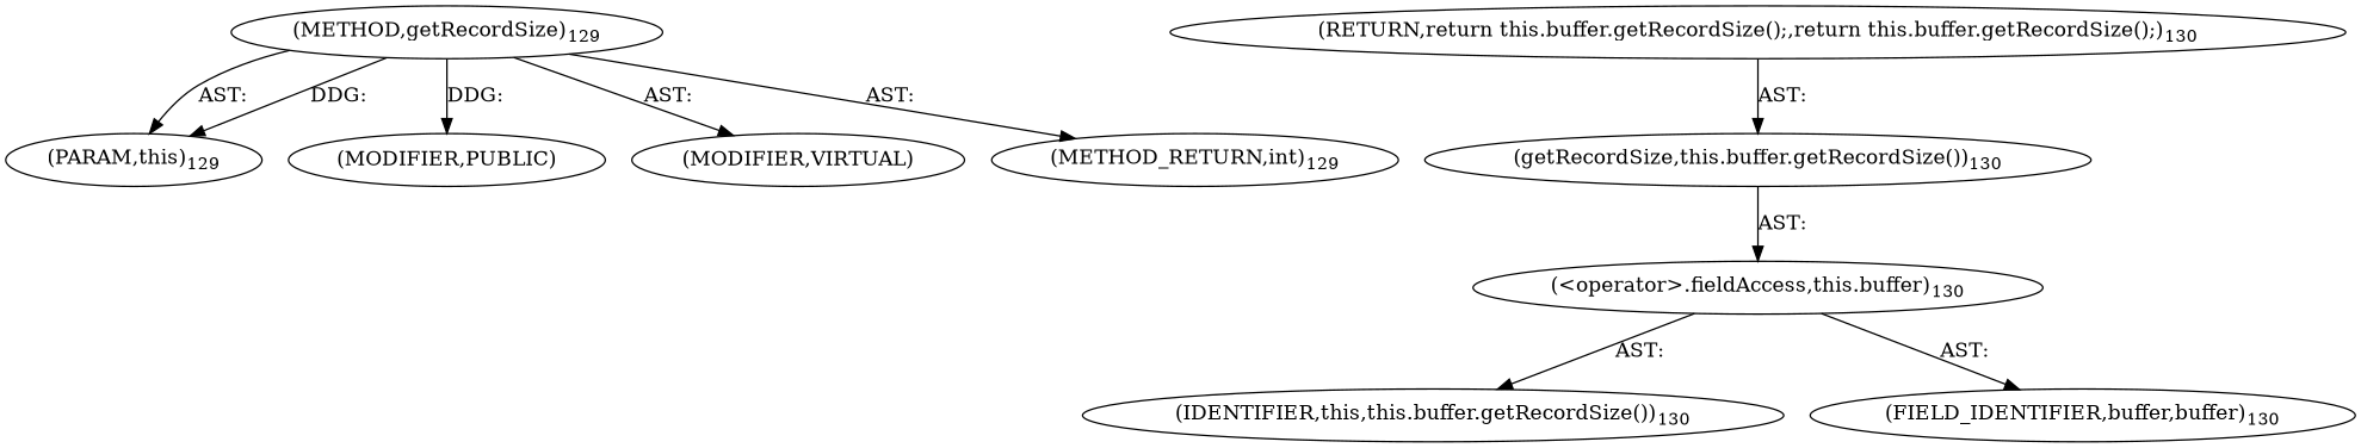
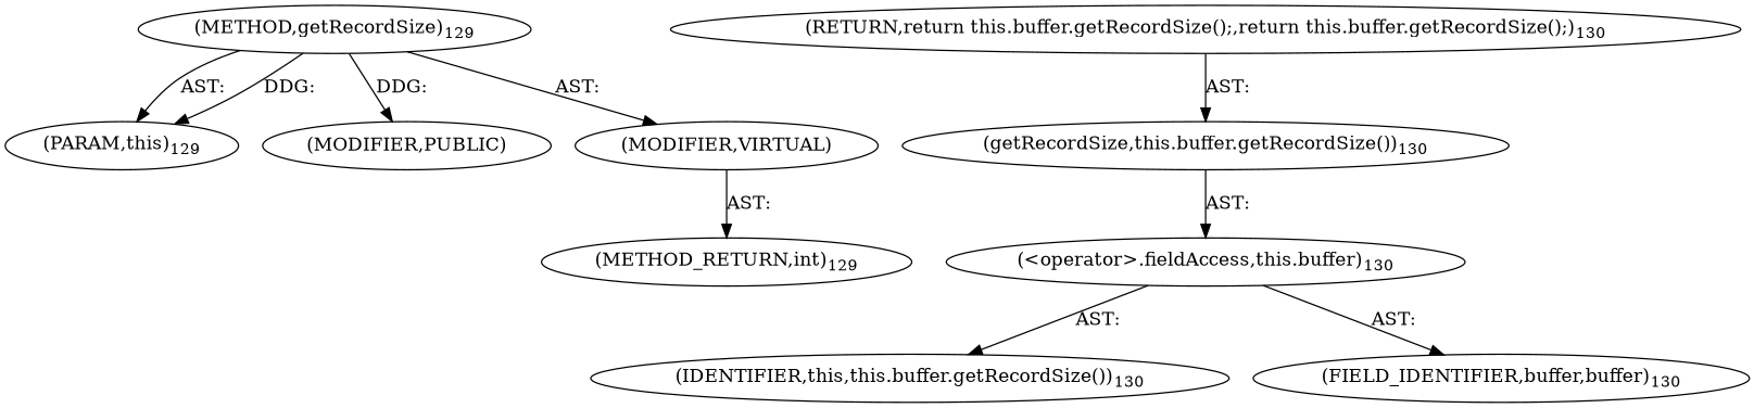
  digraph {
    n1 [label=<(METHOD,getRecordSize)<SUB>129</SUB>>]
    n2 [label=<(PARAM,this)<SUB>129</SUB>>]
    n3 [label=<(MODIFIER,PUBLIC)>]
    n4 [label=<(MODIFIER,VIRTUAL)>]
    n5 [label=<(METHOD_RETURN,int)<SUB>129</SUB>>]
    n6 [label=<(RETURN,return this.buffer.getRecordSize();,return this.buffer.getRecordSize();)<SUB>130</SUB>>]
    n7 [label=<(getRecordSize,this.buffer.getRecordSize())<SUB>130</SUB>>]
    n8 [label=<(&lt;operator&gt;.fieldAccess,this.buffer)<SUB>130</SUB>>]
    n9 [label=<(IDENTIFIER,this,this.buffer.getRecordSize())<SUB>130</SUB>>]
    n10 [label=<(FIELD_IDENTIFIER,buffer,buffer)<SUB>130</SUB>>]
    n1 -> n2 [label="AST: "]
    n1 -> n2 [label="DDG: "]
    n1 -> n3 [label="DDG: "]
    n1 -> n4 [label="AST: "]
-   n1 -> n5 [label="AST: "]
+   n4 -> n5 [label="AST: "]
    n6 -> n7 [label="AST: "]
    n7 -> n8 [label="AST: "]
    n8 -> n9 [label="AST: "]
    n8 -> n10 [label="AST: "]
  }
